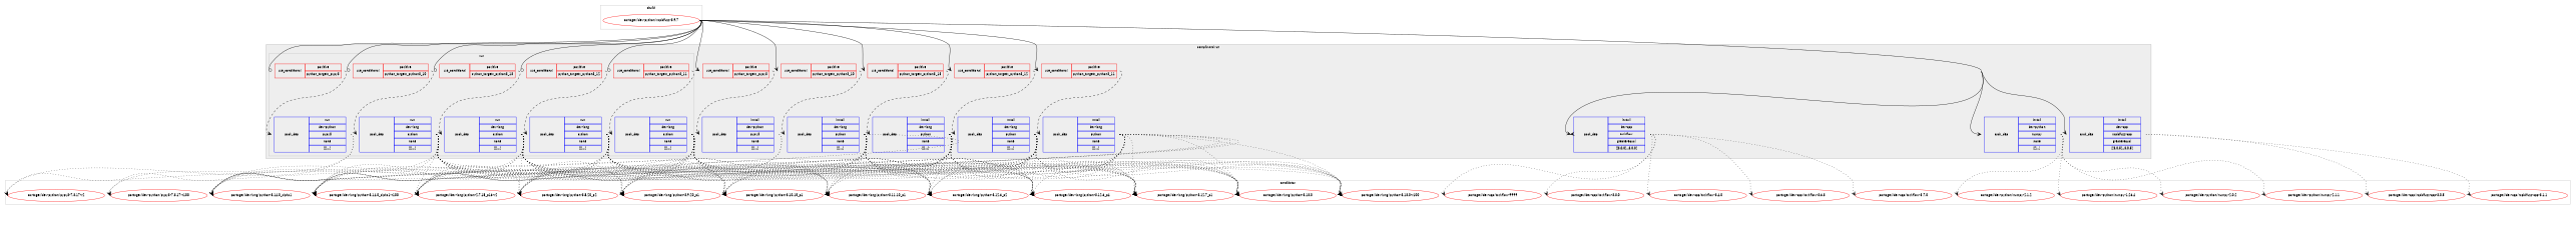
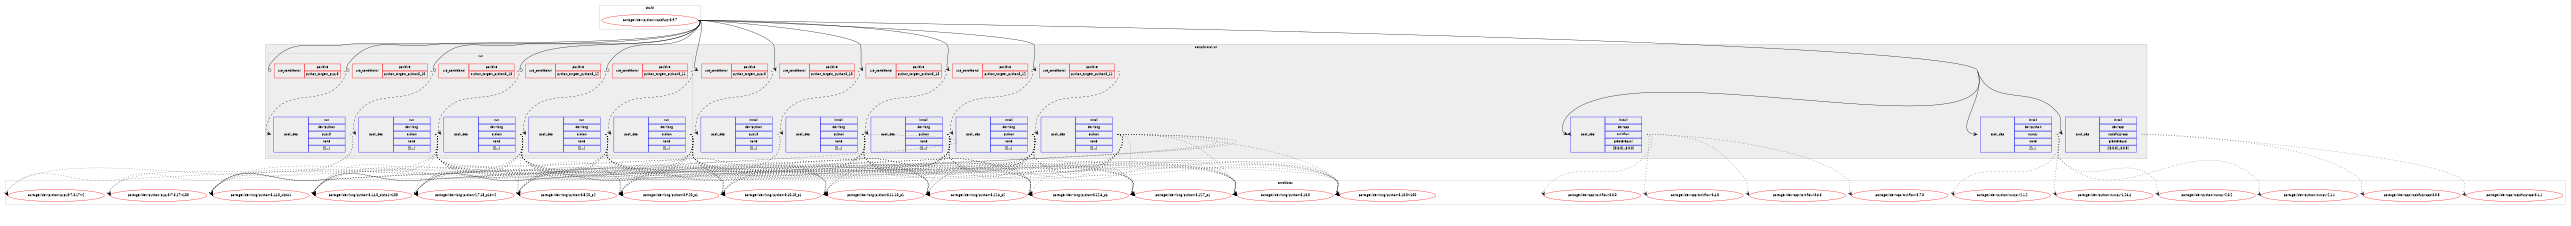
  digraph {
    compound=true
    concentrate=true
    fontname=Lato
    fontsize=10
    newrank=true
    rankdir=TB
    ranksep=1.5
    node [color=red fontname=Lato fontsize=10]
    edge [arrowhead=vee fontname=Lato headport=w style=dotted tailport=e weight=100]
    n1 [label="portage://dev-python/rapidfuzz-3.9.7" width=4]
    n2 [color=blue label=<<TABLE BORDER="0" CELLBORDER="1" CELLSPACING="0" CELLPADDING="4" WIDTH="220"><TR><TD ROWSPAN="6" CELLPADDING="30">pack_dep</TD></TR><TR><TD WIDTH="110">install</TD></TR><TR><TD>dev-python</TD></TR><TR><TD>pypy3</TD></TR><TR><TD>none</TD></TR><TR><TD>[[],,,,]</TD></TR></TABLE>> shape=none]
    n3 [label=<<TABLE BORDER="0" CELLBORDER="1" CELLSPACING="0" CELLPADDING="4"><TR><TD ROWSPAN="3" CELLPADDING="10">use_conditional</TD></TR><TR><TD>positive</TD></TR><TR><TD>python_targets_pypy3</TD></TR></TABLE>> shape=none]
    n4 [color=blue label=<<TABLE BORDER="0" CELLBORDER="1" CELLSPACING="0" CELLPADDING="4" WIDTH="220"><TR><TD ROWSPAN="6" CELLPADDING="30">pack_dep</TD></TR><TR><TD WIDTH="110">install</TD></TR><TR><TD>dev-lang</TD></TR><TR><TD>python</TD></TR><TR><TD>none</TD></TR><TR><TD>[[],,,,]</TD></TR></TABLE>> shape=none]
    n5 [label=<<TABLE BORDER="0" CELLBORDER="1" CELLSPACING="0" CELLPADDING="4"><TR><TD ROWSPAN="3" CELLPADDING="10">use_conditional</TD></TR><TR><TD>positive</TD></TR><TR><TD>python_targets_python3_10</TD></TR></TABLE>> shape=none]
    n6 [color=blue label=<<TABLE BORDER="0" CELLBORDER="1" CELLSPACING="0" CELLPADDING="4" WIDTH="220"><TR><TD ROWSPAN="6" CELLPADDING="30">pack_dep</TD></TR><TR><TD WIDTH="110">install</TD></TR><TR><TD>dev-python</TD></TR><TR><TD>numpy</TD></TR><TR><TD>none</TD></TR><TR><TD>[[],,,,]</TD></TR></TABLE>> shape=none]
    n7 [color=blue label=<<TABLE BORDER="0" CELLBORDER="1" CELLSPACING="0" CELLPADDING="4" WIDTH="220"><TR><TD ROWSPAN="6" CELLPADDING="30">pack_dep</TD></TR><TR><TD WIDTH="110">install</TD></TR><TR><TD>dev-lang</TD></TR><TR><TD>python</TD></TR><TR><TD>none</TD></TR><TR><TD>[[],,,,]</TD></TR></TABLE>> shape=none]
    n8 [label=<<TABLE BORDER="0" CELLBORDER="1" CELLSPACING="0" CELLPADDING="4"><TR><TD ROWSPAN="3" CELLPADDING="10">use_conditional</TD></TR><TR><TD>positive</TD></TR><TR><TD>python_targets_python3_11</TD></TR></TABLE>> shape=none]
    n9 [color=blue label=<<TABLE BORDER="0" CELLBORDER="1" CELLSPACING="0" CELLPADDING="4" WIDTH="220"><TR><TD ROWSPAN="6" CELLPADDING="30">pack_dep</TD></TR><TR><TD WIDTH="110">install</TD></TR><TR><TD>dev-lang</TD></TR><TR><TD>python</TD></TR><TR><TD>none</TD></TR><TR><TD>[[],,,,]</TD></TR></TABLE>> shape=none]
    n10 [label=<<TABLE BORDER="0" CELLBORDER="1" CELLSPACING="0" CELLPADDING="4"><TR><TD ROWSPAN="3" CELLPADDING="10">use_conditional</TD></TR><TR><TD>positive</TD></TR><TR><TD>python_targets_python3_12</TD></TR></TABLE>> shape=none]
    n11 [color=blue label=<<TABLE BORDER="0" CELLBORDER="1" CELLSPACING="0" CELLPADDING="4" WIDTH="220"><TR><TD ROWSPAN="6" CELLPADDING="30">pack_dep</TD></TR><TR><TD WIDTH="110">install</TD></TR><TR><TD>dev-lang</TD></TR><TR><TD>python</TD></TR><TR><TD>none</TD></TR><TR><TD>[[],,,,]</TD></TR></TABLE>> shape=none]
    n12 [label=<<TABLE BORDER="0" CELLBORDER="1" CELLSPACING="0" CELLPADDING="4"><TR><TD ROWSPAN="3" CELLPADDING="10">use_conditional</TD></TR><TR><TD>positive</TD></TR><TR><TD>python_targets_python3_13</TD></TR></TABLE>> shape=none]
    n13 [color=blue label=<<TABLE BORDER="0" CELLBORDER="1" CELLSPACING="0" CELLPADDING="4" WIDTH="220"><TR><TD ROWSPAN="6" CELLPADDING="30">pack_dep</TD></TR><TR><TD WIDTH="110">install</TD></TR><TR><TD>dev-cpp</TD></TR><TR><TD>rapidfuzz-cpp</TD></TR><TR><TD>greaterequal</TD></TR><TR><TD>[[3,0,5],,,3.0.5]</TD></TR></TABLE>> shape=none]
    n14 [color=blue label=<<TABLE BORDER="0" CELLBORDER="1" CELLSPACING="0" CELLPADDING="4" WIDTH="220"><TR><TD ROWSPAN="6" CELLPADDING="30">pack_dep</TD></TR><TR><TD WIDTH="110">install</TD></TR><TR><TD>dev-cpp</TD></TR><TR><TD>taskflow</TD></TR><TR><TD>greaterequal</TD></TR><TR><TD>[[3,0,0],,,3.0.0]</TD></TR></TABLE>> shape=none]
    n15 [color=blue label=<<TABLE BORDER="0" CELLBORDER="1" CELLSPACING="0" CELLPADDING="4" WIDTH="220"><TR><TD ROWSPAN="6" CELLPADDING="30">pack_dep</TD></TR><TR><TD WIDTH="110">run</TD></TR><TR><TD>dev-python</TD></TR><TR><TD>pypy3</TD></TR><TR><TD>none</TD></TR><TR><TD>[[],,,,]</TD></TR></TABLE>> shape=none]
    n16 [label=<<TABLE BORDER="0" CELLBORDER="1" CELLSPACING="0" CELLPADDING="4"><TR><TD ROWSPAN="3" CELLPADDING="10">use_conditional</TD></TR><TR><TD>positive</TD></TR><TR><TD>python_targets_pypy3</TD></TR></TABLE>> shape=none]
    n17 [color=blue label=<<TABLE BORDER="0" CELLBORDER="1" CELLSPACING="0" CELLPADDING="4" WIDTH="220"><TR><TD ROWSPAN="6" CELLPADDING="30">pack_dep</TD></TR><TR><TD WIDTH="110">run</TD></TR><TR><TD>dev-lang</TD></TR><TR><TD>python</TD></TR><TR><TD>none</TD></TR><TR><TD>[[],,,,]</TD></TR></TABLE>> shape=none]
    n18 [label=<<TABLE BORDER="0" CELLBORDER="1" CELLSPACING="0" CELLPADDING="4"><TR><TD ROWSPAN="3" CELLPADDING="10">use_conditional</TD></TR><TR><TD>positive</TD></TR><TR><TD>python_targets_python3_10</TD></TR></TABLE>> shape=none]
    n19 [color=blue label=<<TABLE BORDER="0" CELLBORDER="1" CELLSPACING="0" CELLPADDING="4" WIDTH="220"><TR><TD ROWSPAN="6" CELLPADDING="30">pack_dep</TD></TR><TR><TD WIDTH="110">run</TD></TR><TR><TD>dev-lang</TD></TR><TR><TD>python</TD></TR><TR><TD>none</TD></TR><TR><TD>[[],,,,]</TD></TR></TABLE>> shape=none]
    n20 [label=<<TABLE BORDER="0" CELLBORDER="1" CELLSPACING="0" CELLPADDING="4"><TR><TD ROWSPAN="3" CELLPADDING="10">use_conditional</TD></TR><TR><TD>positive</TD></TR><TR><TD>python_targets_python3_11</TD></TR></TABLE>> shape=none]
    n21 [color=blue label=<<TABLE BORDER="0" CELLBORDER="1" CELLSPACING="0" CELLPADDING="4" WIDTH="220"><TR><TD ROWSPAN="6" CELLPADDING="30">pack_dep</TD></TR><TR><TD WIDTH="110">run</TD></TR><TR><TD>dev-lang</TD></TR><TR><TD>python</TD></TR><TR><TD>none</TD></TR><TR><TD>[[],,,,]</TD></TR></TABLE>> shape=none]
    n22 [label=<<TABLE BORDER="0" CELLBORDER="1" CELLSPACING="0" CELLPADDING="4"><TR><TD ROWSPAN="3" CELLPADDING="10">use_conditional</TD></TR><TR><TD>positive</TD></TR><TR><TD>python_targets_python3_12</TD></TR></TABLE>> shape=none]
    n23 [color=blue label=<<TABLE BORDER="0" CELLBORDER="1" CELLSPACING="0" CELLPADDING="4" WIDTH="220"><TR><TD ROWSPAN="6" CELLPADDING="30">pack_dep</TD></TR><TR><TD WIDTH="110">run</TD></TR><TR><TD>dev-lang</TD></TR><TR><TD>python</TD></TR><TR><TD>none</TD></TR><TR><TD>[[],,,,]</TD></TR></TABLE>> shape=none]
    n24 [label=<<TABLE BORDER="0" CELLBORDER="1" CELLSPACING="0" CELLPADDING="4"><TR><TD ROWSPAN="3" CELLPADDING="10">use_conditional</TD></TR><TR><TD>positive</TD></TR><TR><TD>python_targets_python3_13</TD></TR></TABLE>> shape=none]
    n25 [label="portage://dev-python/pypy3-7.3.17-r2" width=4]
    n26 [label="portage://dev-python/pypy3-7.3.17-r100" width=4]
    n27 [label="portage://dev-lang/python-3.14.0_alpha1-r100" width=4]
    n28 [label="portage://dev-lang/python-3.14.0_alpha1" width=4]
    n29 [label="portage://dev-lang/python-3.13.0-r100" width=4]
    n30 [label="portage://dev-lang/python-3.13.0" width=4]
    n31 [label="portage://dev-lang/python-3.12.7_p1" width=4]
    n32 [label="portage://dev-lang/python-3.12.6_p4" width=4]
    n33 [label="portage://dev-lang/python-3.12.6_p2" width=4]
    n34 [label="portage://dev-lang/python-3.11.10_p1" width=4]
    n35 [label="portage://dev-lang/python-3.10.15_p1" width=4]
    n36 [label="portage://dev-lang/python-3.9.20_p1" width=4]
    n37 [label="portage://dev-lang/python-3.8.20_p2" width=4]
    n38 [label="portage://dev-lang/python-2.7.18_p16-r2" width=4]
    n39 [label="portage://dev-cpp/rapidfuzz-cpp-3.1.1" width=4]
    n40 [label="portage://dev-cpp/rapidfuzz-cpp-3.0.5" width=4]
-   n41 [label="portage://dev-cpp/taskflow-9999" width=4]
    n42 [label="portage://dev-cpp/taskflow-3.7.0" width=4]
    n43 [label="portage://dev-cpp/taskflow-3.6.3" width=4]
    n44 [label="portage://dev-cpp/taskflow-3.4.0" width=4]
    n45 [label="portage://dev-cpp/taskflow-3.3.0" width=4]
    n46 [label="portage://dev-python/numpy-2.1.2" width=4]
    n47 [label="portage://dev-python/numpy-2.1.1" width=4]
    n48 [label="portage://dev-python/numpy-2.0.2" width=4]
    n49 [label="portage://dev-python/numpy-1.26.4" width=4]
    subgraph cluster_1 {
      color=gray
      label=<<i>ebuild</i>>
      n1
    }
    subgraph cluster_2 {
      color=gray
      label=<<i>dependencies</i>>
      subgraph cluster_3 {
        color=gray
        fillcolor="#eeeeee"
        label=<<i>compile</i>>
        style=filled
        subgraph sub_4 {
          color=gray
          fillcolor="#eeeeee"
          label=<<i>compile</i>>
          style=filled
          n3
          subgraph sub_5 {
            color=gray
            fillcolor="#eeeeee"
            label=<<i>compile</i>>
            style=filled
            n2
          }
        }
        subgraph sub_6 {
          color=gray
          fillcolor="#eeeeee"
          label=<<i>compile</i>>
          style=filled
          n5
          subgraph sub_7 {
            color=gray
            fillcolor="#eeeeee"
            label=<<i>compile</i>>
            style=filled
            n4
          }
        }
        subgraph sub_8 {
          color=gray
          fillcolor="#eeeeee"
          label=<<i>compile</i>>
          style=filled
          n6
        }
        subgraph sub_9 {
          color=gray
          fillcolor="#eeeeee"
          label=<<i>compile</i>>
          style=filled
          n8
          subgraph sub_10 {
            color=gray
            fillcolor="#eeeeee"
            label=<<i>compile</i>>
            style=filled
            n7
          }
        }
        subgraph sub_11 {
          color=gray
          fillcolor="#eeeeee"
          label=<<i>compile</i>>
          style=filled
          n10
          subgraph sub_12 {
            color=gray
            fillcolor="#eeeeee"
            label=<<i>compile</i>>
            style=filled
            n9
          }
        }
        subgraph sub_13 {
          color=gray
          fillcolor="#eeeeee"
          label=<<i>compile</i>>
          style=filled
          n12
          subgraph sub_14 {
            color=gray
            fillcolor="#eeeeee"
            label=<<i>compile</i>>
            style=filled
            n11
          }
        }
        subgraph sub_15 {
          color=gray
          fillcolor="#eeeeee"
          label=<<i>compile</i>>
          style=filled
          n13
        }
        subgraph sub_16 {
          color=gray
          fillcolor="#eeeeee"
          label=<<i>compile</i>>
          style=filled
          n14
        }
      }
      subgraph cluster_17 {
        color=gray
        fillcolor="#eeeeee"
        label=<<i>compile and run</i>>
        style=filled
      }
      subgraph cluster_18 {
        color=gray
        fillcolor="#eeeeee"
        label=<<i>run</i>>
        style=filled
        subgraph sub_19 {
          color=gray
          fillcolor="#eeeeee"
          label=<<i>run</i>>
          style=filled
          n16
          subgraph sub_20 {
            color=gray
            fillcolor="#eeeeee"
            label=<<i>run</i>>
            style=filled
            n15
          }
        }
        subgraph sub_21 {
          color=gray
          fillcolor="#eeeeee"
          label=<<i>run</i>>
          style=filled
          n18
          subgraph sub_22 {
            color=gray
            fillcolor="#eeeeee"
            label=<<i>run</i>>
            style=filled
            n17
          }
        }
        subgraph sub_23 {
          color=gray
          fillcolor="#eeeeee"
          label=<<i>run</i>>
          style=filled
          n20
          subgraph sub_24 {
            color=gray
            fillcolor="#eeeeee"
            label=<<i>run</i>>
            style=filled
            n19
          }
        }
        subgraph sub_25 {
          color=gray
          fillcolor="#eeeeee"
          label=<<i>run</i>>
          style=filled
          n22
          subgraph sub_26 {
            color=gray
            fillcolor="#eeeeee"
            label=<<i>run</i>>
            style=filled
            n21
          }
        }
        subgraph sub_27 {
          color=gray
          fillcolor="#eeeeee"
          label=<<i>run</i>>
          style=filled
          n24
          subgraph sub_28 {
            color=gray
            fillcolor="#eeeeee"
            label=<<i>run</i>>
            style=filled
            n23
          }
        }
      }
    }
    subgraph cluster_29 {
      color=gray
      label=<<i>candidates</i>>
      rank=same
      subgraph sub_30 {
        color=black
        label=<<i>candidates</i>>
        nodesep=1
        rank=same
        n46
        n47
        n48
        n49
      }
      subgraph sub_31 {
        color=black
        label=<<i>candidates</i>>
        nodesep=1
        rank=same
        n25
        n26
      }
      subgraph sub_32 {
        color=black
        label=<<i>candidates</i>>
        nodesep=1
        rank=same
        n27
        n28
        n29
        n30
        n31
        n32
        n33
        n34
        n35
        n36
        n37
        n38
      }
      subgraph sub_33 {
        color=black
        label=<<i>candidates</i>>
        nodesep=1
        rank=same
        n27
        n28
        n29
        n30
        n31
        n32
        n33
        n34
        n35
        n36
        n37
        n38
      }
      subgraph sub_34 {
        color=black
        label=<<i>candidates</i>>
        nodesep=1
        rank=same
        n27
        n28
        n29
        n30
        n31
        n32
        n33
        n34
        n35
        n36
        n37
        n38
      }
      subgraph sub_35 {
        color=black
        label=<<i>candidates</i>>
        nodesep=1
        rank=same
        n27
        n28
        n29
        n30
        n31
        n32
        n33
        n34
        n35
        n36
        n37
        n38
      }
      subgraph sub_36 {
        color=black
        label=<<i>candidates</i>>
        nodesep=1
        rank=same
        n39
        n40
      }
      subgraph sub_37 {
        color=black
        label=<<i>candidates</i>>
        nodesep=1
        rank=same
-       n41
        n42
        n43
        n44
        n45
      }
      subgraph sub_38 {
        color=black
        label=<<i>candidates</i>>
        nodesep=1
        rank=same
        n25
        n26
      }
      subgraph sub_39 {
        color=black
        label=<<i>candidates</i>>
        nodesep=1
        rank=same
        n27
        n28
        n29
        n30
        n31
        n32
        n33
        n34
        n35
        n36
        n37
        n38
      }
      subgraph sub_40 {
        color=black
        label=<<i>candidates</i>>
        nodesep=1
        rank=same
        n27
        n28
        n29
        n30
        n31
        n32
        n33
        n34
        n35
        n36
        n37
        n38
      }
      subgraph sub_41 {
        color=black
        label=<<i>candidates</i>>
        nodesep=1
        rank=same
        n27
        n28
        n29
        n30
        n31
        n32
        n33
        n34
        n35
        n36
        n37
        n38
      }
      subgraph sub_42 {
        color=black
        label=<<i>candidates</i>>
        nodesep=1
        rank=same
        n27
        n28
        n29
        n30
        n31
        n32
        n33
        n34
        n35
        n36
        n37
        n38
      }
    }
    n1 -> n3 [style=solid weight=20]
    n1 -> n5 [style=solid weight=20]
    n1 -> n6 [style=solid weight=20]
    n1 -> n8 [style=solid weight=20]
    n1 -> n10 [style=solid weight=20]
    n1 -> n12 [style=solid weight=20]
    n1 -> n13 [style=solid weight=20]
    n1 -> n14 [style=solid weight=20]
    n1 -> n16 [arrowhead=odot style=solid weight=20]
    n1 -> n18 [arrowhead=odot style=solid weight=20]
    n1 -> n20 [arrowhead=odot style=solid weight=20]
    n1 -> n22 [arrowhead=odot style=solid weight=20]
    n1 -> n24 [arrowhead=odot style=solid weight=20]
    n2 -> n25
    n2 -> n26
    n3 -> n2 [style=dashed weight=20]
    n4 -> n27
    n4 -> n28
    n4 -> n29
    n4 -> n30
    n4 -> n31
    n4 -> n32
    n4 -> n33
    n4 -> n34
    n4 -> n35
    n4 -> n36
    n4 -> n37
    n4 -> n38
    n5 -> n4 [style=dashed weight=20]
    n6 -> n46
    n6 -> n47
    n6 -> n48
    n6 -> n49
    n7 -> n27
    n7 -> n28
    n7 -> n29
    n7 -> n30
    n7 -> n31
    n7 -> n32
    n7 -> n33
    n7 -> n34
    n7 -> n35
    n7 -> n36
    n7 -> n37
    n7 -> n38
    n8 -> n7 [style=dashed weight=20]
    n9 -> n27
    n9 -> n28
    n9 -> n29
    n9 -> n30
    n9 -> n31
    n9 -> n32
    n9 -> n33
    n9 -> n34
    n9 -> n35
    n9 -> n36
    n9 -> n37
    n9 -> n38
    n10 -> n9 [style=dashed weight=20]
    n11 -> n27
    n11 -> n28
    n11 -> n29
    n11 -> n30
    n11 -> n31
    n11 -> n32
    n11 -> n33
    n11 -> n34
    n11 -> n35
    n11 -> n36
    n11 -> n37
    n11 -> n38
    n12 -> n11 [style=dashed weight=20]
    n13 -> n39
    n13 -> n40
-   n14 -> n41
    n14 -> n42
    n14 -> n43
    n14 -> n44
    n14 -> n45
    n15 -> n25
    n15 -> n26
    n16 -> n15 [style=dashed weight=20]
    n17 -> n27
    n17 -> n28
    n17 -> n29
    n17 -> n30
    n17 -> n31
    n17 -> n32
    n17 -> n33
    n17 -> n34
    n17 -> n35
    n17 -> n36
    n17 -> n37
    n17 -> n38
    n18 -> n17 [style=dashed weight=20]
    n19 -> n27
    n19 -> n28
    n19 -> n29
    n19 -> n30
    n19 -> n31
    n19 -> n32
    n19 -> n33
    n19 -> n34
    n19 -> n35
    n19 -> n36
    n19 -> n37
    n19 -> n38
    n20 -> n19 [style=dashed weight=20]
    n21 -> n27
    n21 -> n28
    n21 -> n29
    n21 -> n30
    n21 -> n31
    n21 -> n32
    n21 -> n33
    n21 -> n34
    n21 -> n35
    n21 -> n36
    n21 -> n37
    n21 -> n38
    n22 -> n21 [style=dashed weight=20]
    n23 -> n27
    n23 -> n28
    n23 -> n29
    n23 -> n30
    n23 -> n31
    n23 -> n32
    n23 -> n33
    n23 -> n34
    n23 -> n35
    n23 -> n36
    n23 -> n37
    n23 -> n38
    n24 -> n23 [style=dashed weight=20]
  }
